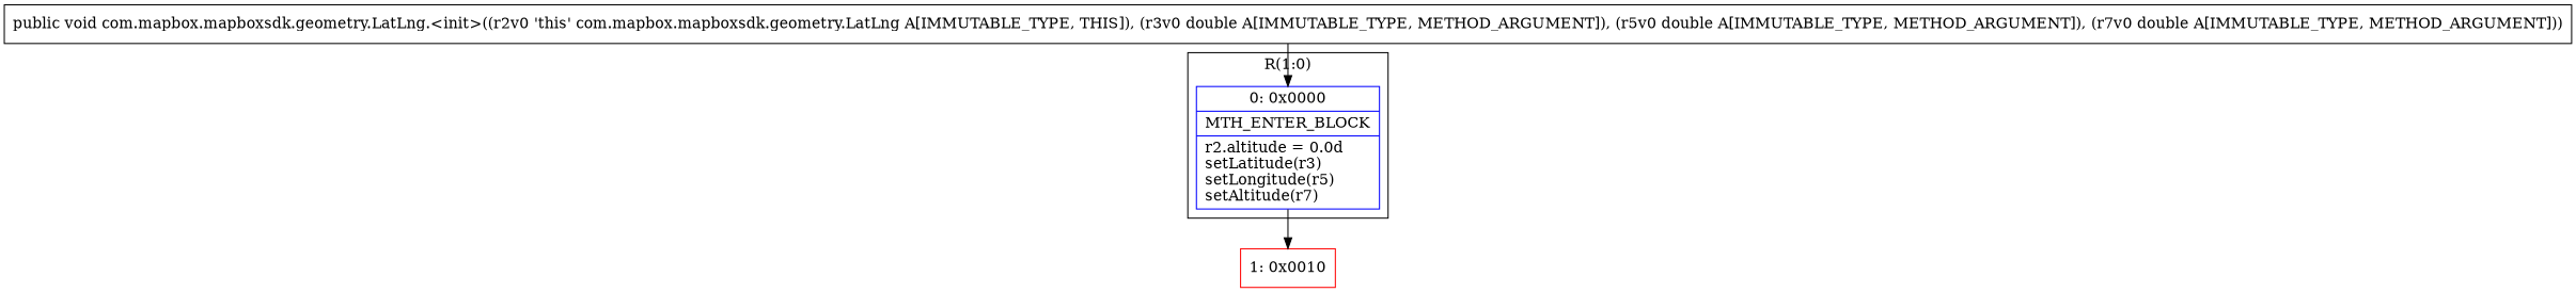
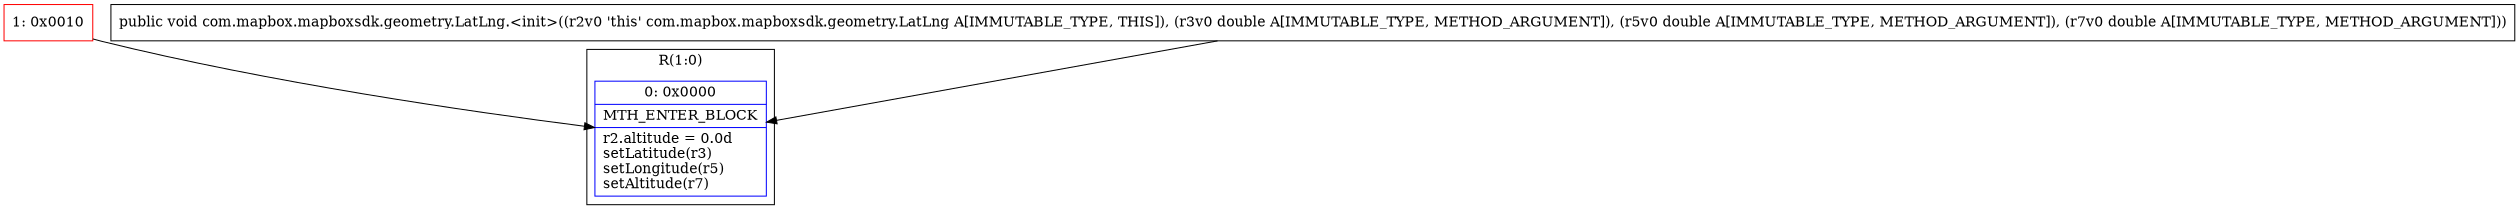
  digraph {
    node [shape=record]
    n1 [color=blue label="{0\:\ 0x0000|MTH_ENTER_BLOCK\l|r2.altitude = 0.0d\lsetLatitude(r3)\lsetLongitude(r5)\lsetAltitude(r7)\l}"]
    n2 [color=red label="{1\:\ 0x0010}"]
    n3 [label="{public void com.mapbox.mapboxsdk.geometry.LatLng.\<init\>((r2v0 'this' com.mapbox.mapboxsdk.geometry.LatLng A[IMMUTABLE_TYPE, THIS]), (r3v0 double A[IMMUTABLE_TYPE, METHOD_ARGUMENT]), (r5v0 double A[IMMUTABLE_TYPE, METHOD_ARGUMENT]), (r7v0 double A[IMMUTABLE_TYPE, METHOD_ARGUMENT])) }"]
    subgraph cluster_1 {
      label="R(1:0)"
      n1
    }
-   n1 -> n2
+   n2 -> n1
    n3 -> n1
  }
